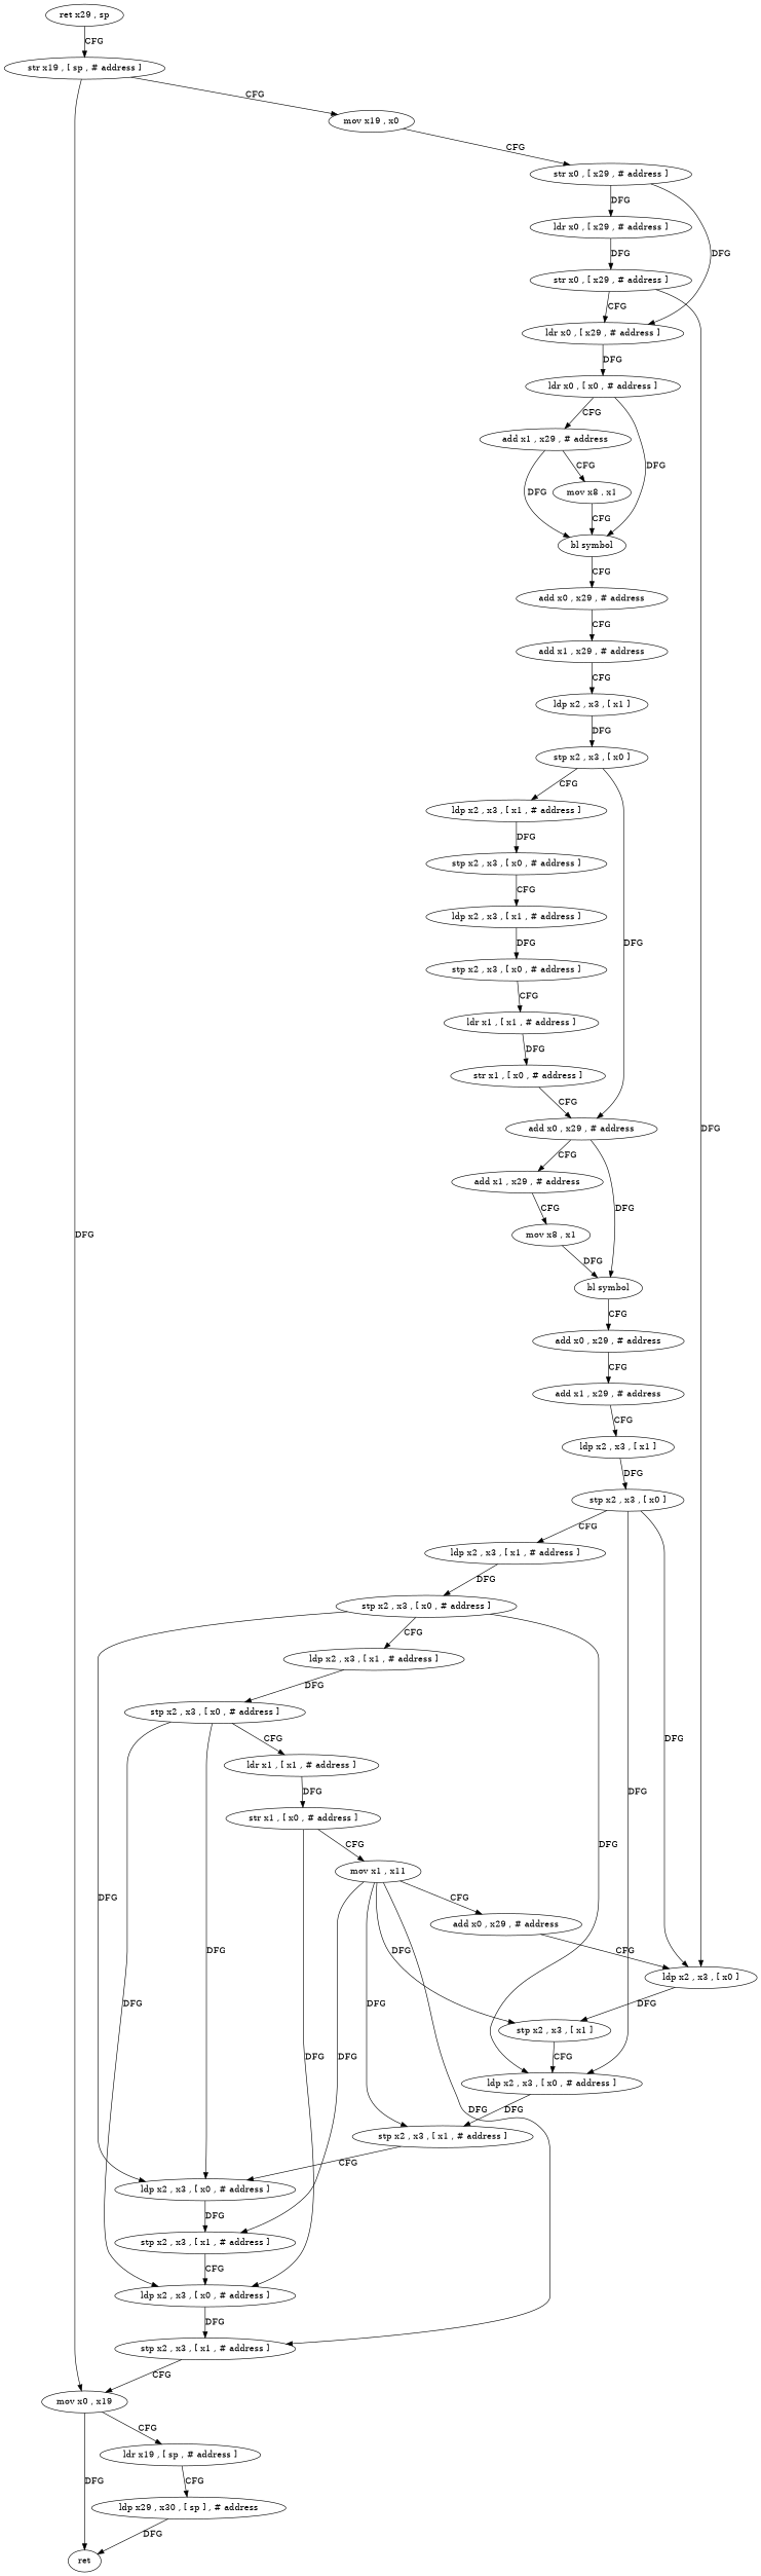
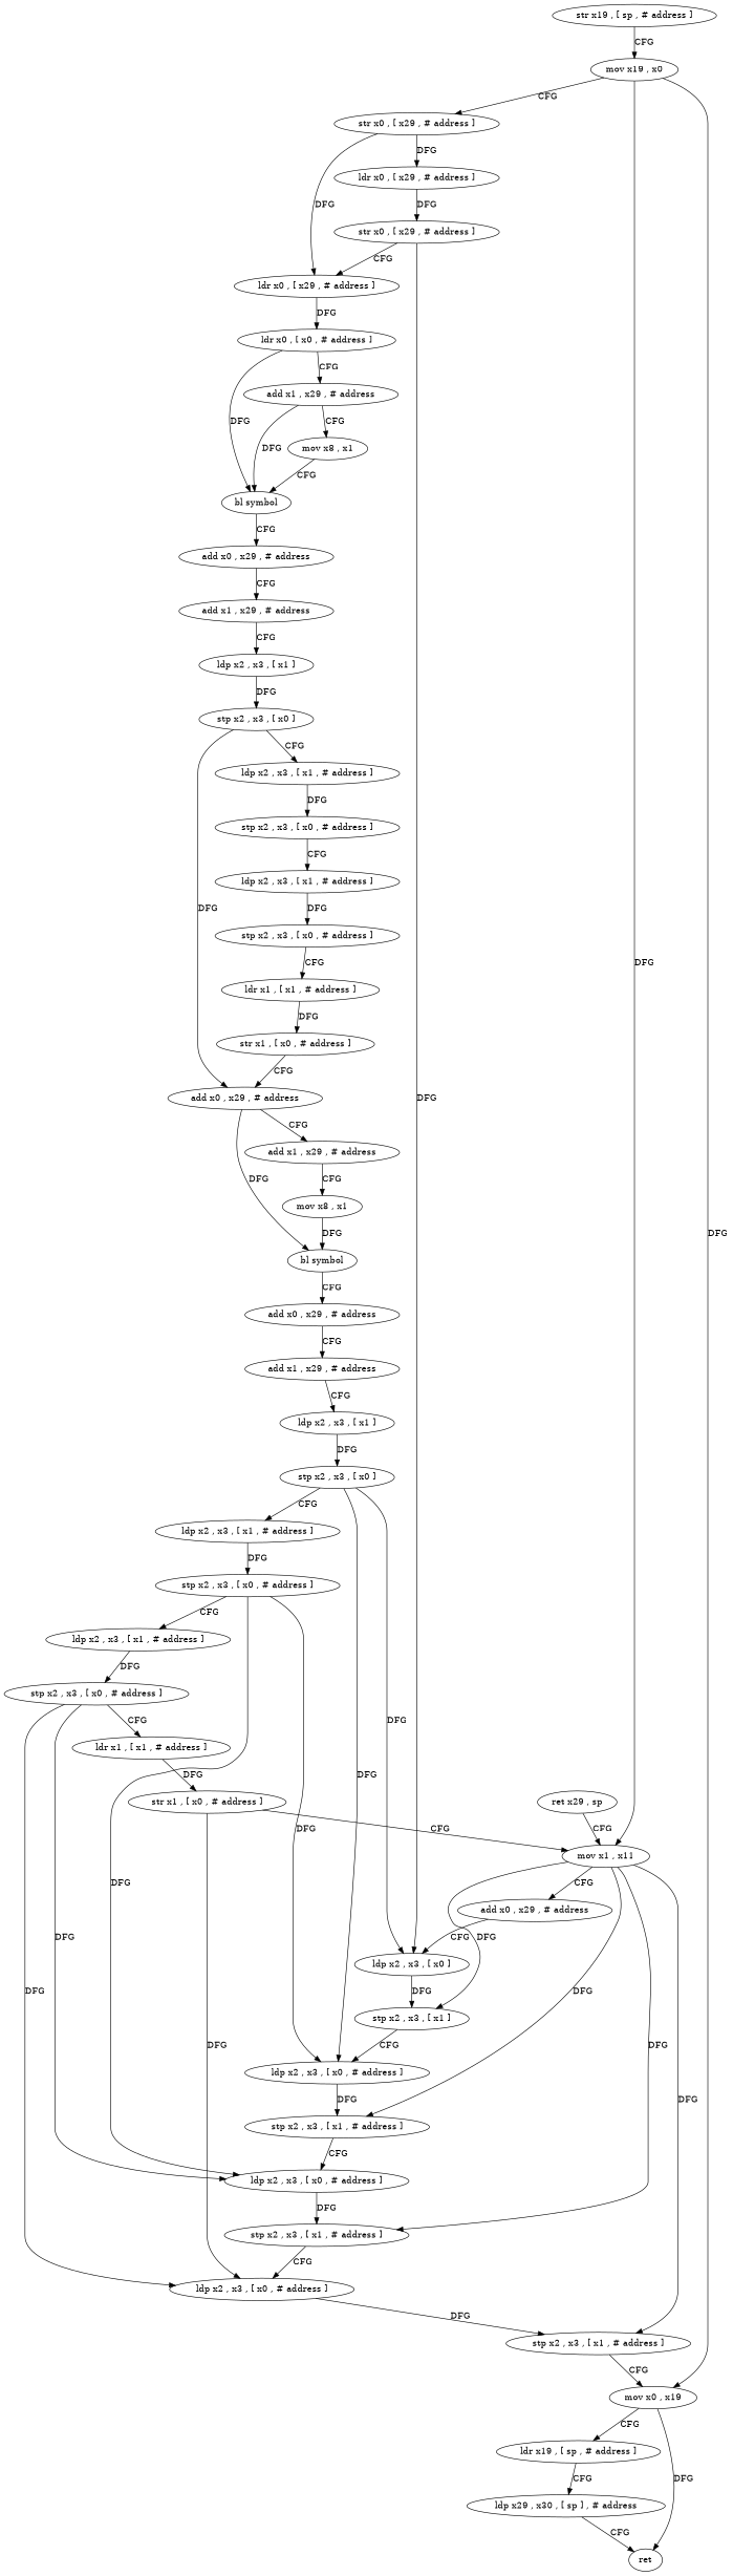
  digraph {
    n1 [label="ret x29 , sp"]
    n2 [label="str x19 , [ sp , # address ]"]
    n3 [label="mov x19 , x0"]
    n4 [label="str x0 , [ x29 , # address ]"]
    n5 [label="mov x1 , x11"]
    n6 [label="mov x0 , x19"]
    n7 [label="ldr x0 , [ x29 , # address ]"]
    n8 [label="ldr x0 , [ x29 , # address ]"]
    n9 [label="add x0 , x29 , # address"]
    n10 [label="stp x2 , x3 , [ x1 ]"]
    n11 [label="stp x2 , x3 , [ x1 , # address ]"]
    n12 [label="stp x2 , x3 , [ x1 , # address ]"]
    n13 [label="stp x2 , x3 , [ x1 , # address ]"]
    n14 [label="ldr x19 , [ sp , # address ]"]
    n15 [label=ret]
    n16 [label="str x0 , [ x29 , # address ]"]
    n17 [label="ldr x0 , [ x0 , # address ]"]
    n18 [label="ldp x2 , x3 , [ x0 ]"]
    n19 [label="add x1 , x29 , # address"]
    n20 [label="bl symbol"]
    n21 [label="mov x8 , x1"]
    n22 [label="add x0 , x29 , # address"]
    n23 [label="add x1 , x29 , # address"]
    n24 [label="ldp x2 , x3 , [ x1 ]"]
    n25 [label="stp x2 , x3 , [ x0 ]"]
    n26 [label="ldp x2 , x3 , [ x1 , # address ]"]
    n27 [label="add x0 , x29 , # address"]
    n28 [label="stp x2 , x3 , [ x0 , # address ]"]
    n29 [label="add x1 , x29 , # address"]
    n30 [label="bl symbol"]
    n31 [label="ldp x2 , x3 , [ x1 , # address ]"]
    n32 [label="stp x2 , x3 , [ x0 , # address ]"]
    n33 [label="ldr x1 , [ x1 , # address ]"]
    n34 [label="str x1 , [ x0 , # address ]"]
    n35 [label="mov x8 , x1"]
    n36 [label="add x0 , x29 , # address"]
    n37 [label="add x1 , x29 , # address"]
    n38 [label="ldp x2 , x3 , [ x1 ]"]
    n39 [label="stp x2 , x3 , [ x0 ]"]
    n40 [label="ldp x2 , x3 , [ x1 , # address ]"]
    n41 [label="ldp x2 , x3 , [ x0 , # address ]"]
    n42 [label="stp x2 , x3 , [ x0 , # address ]"]
    n43 [label="ldp x2 , x3 , [ x1 , # address ]"]
    n44 [label="ldp x2 , x3 , [ x0 , # address ]"]
    n45 [label="stp x2 , x3 , [ x0 , # address ]"]
    n46 [label="ldr x1 , [ x1 , # address ]"]
    n47 [label="ldp x2 , x3 , [ x0 , # address ]"]
    n48 [label="str x1 , [ x0 , # address ]"]
    n49 [label="ldp x29 , x30 , [ sp ] , # address"]
-   n1 -> n2 [label=CFG]
+   n1 -> n5 [label=CFG]
    n2 -> n3 [label=CFG]
    n3 -> n4 [label=CFG]
-   n2 -> n6 [label=DFG]
+   n3 -> n5 [label=DFG]
+   n3 -> n6 [label=DFG]
    n4 -> n7 [label=DFG]
    n4 -> n8 [label=DFG]
    n5 -> n9 [label=CFG]
    n5 -> n10 [label=DFG]
    n5 -> n11 [label=DFG]
    n5 -> n12 [label=DFG]
    n5 -> n13 [label=DFG]
    n6 -> n14 [label=CFG]
    n6 -> n15 [label=DFG]
    n7 -> n16 [label=DFG]
    n8 -> n17 [label=DFG]
    n9 -> n18 [label=CFG]
    n10 -> n41 [label=CFG]
    n11 -> n44 [label=CFG]
    n12 -> n47 [label=CFG]
    n13 -> n6 [label=CFG]
    n14 -> n49 [label=CFG]
    n16 -> n8 [label=CFG]
    n16 -> n18 [label=DFG]
    n17 -> n19 [label=CFG]
    n17 -> n20 [label=DFG]
    n18 -> n10 [label=DFG]
    n19 -> n20 [label=DFG]
    n19 -> n21 [label=CFG]
    n20 -> n22 [label=CFG]
    n21 -> n20 [label=CFG]
    n22 -> n23 [label=CFG]
    n23 -> n24 [label=CFG]
    n24 -> n25 [label=DFG]
    n25 -> n26 [label=CFG]
    n25 -> n27 [label=DFG]
    n26 -> n28 [label=DFG]
    n27 -> n29 [label=CFG]
    n27 -> n30 [label=DFG]
    n28 -> n31 [label=CFG]
    n29 -> n35 [label=CFG]
    n30 -> n36 [label=CFG]
    n31 -> n32 [label=DFG]
    n32 -> n33 [label=CFG]
    n33 -> n34 [label=DFG]
    n34 -> n27 [label=CFG]
    n35 -> n30 [label=DFG]
    n36 -> n37 [label=CFG]
    n37 -> n38 [label=CFG]
    n38 -> n39 [label=DFG]
    n39 -> n18 [label=DFG]
    n39 -> n40 [label=CFG]
    n39 -> n41 [label=DFG]
    n40 -> n42 [label=DFG]
    n41 -> n11 [label=DFG]
    n42 -> n41 [label=DFG]
    n42 -> n43 [label=CFG]
    n42 -> n44 [label=DFG]
    n43 -> n45 [label=DFG]
    n44 -> n12 [label=DFG]
    n45 -> n44 [label=DFG]
    n45 -> n46 [label=CFG]
    n45 -> n47 [label=DFG]
    n46 -> n48 [label=DFG]
    n47 -> n13 [label=DFG]
    n48 -> n5 [label=CFG]
    n48 -> n47 [label=DFG]
-   n49 -> n15 [label=DFG]
+   n49 -> n15 [label=CFG]
  }
